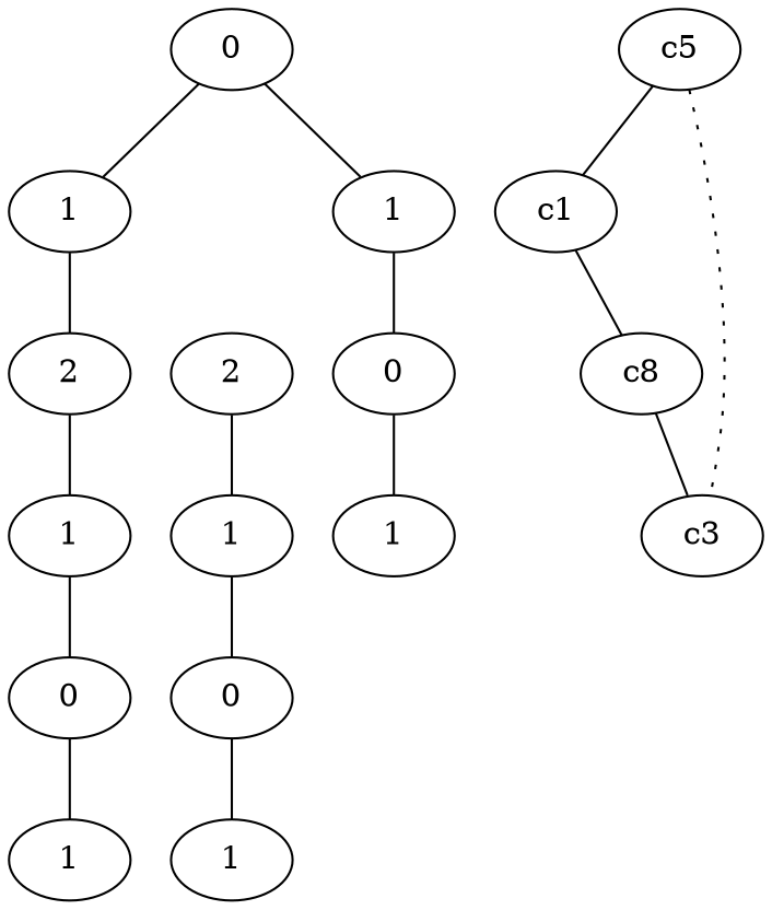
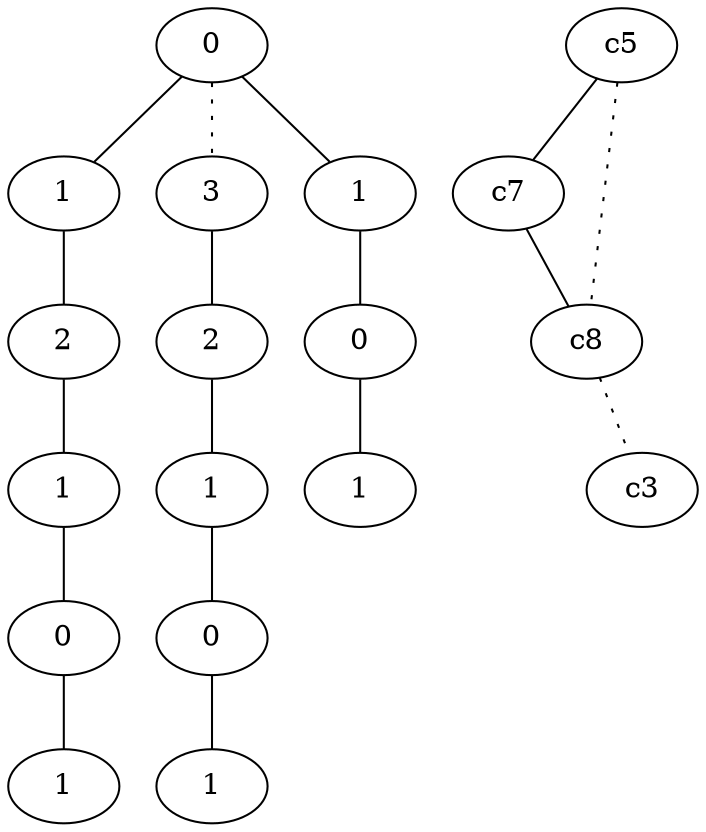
  graph {
    n1 [label=0]
    n2 [label=1]
+   n3 [label=3]
    n4 [label=1]
    n5 [label=2]
    n6 [label=2]
    n7 [label=0]
    n8 [label=1]
    n9 [label=0]
    n10 [label=1]
    n11 [label=1]
    n12 [label=0]
    n13 [label=1]
    n14 [label=1]
    n15 [label=c5]
-   c1
+   c1 [label=c7]
    c3
    n18 [label=c8]
    n1 -- n2
+   n1 -- n3 [style=dotted]
    n1 -- n4
    n2 -- n5
+   n3 -- n6
    n4 -- n7
    n5 -- n8
    n6 -- n11
    n7 -- n14
    n8 -- n9
    n9 -- n10
    n11 -- n12
    n12 -- n13
    n15 -- c1
-   n15 -- c3 [style=dotted]
+   n15 -- n18 [style=dotted]
    c1 -- n18
-   n18 -- c3
+   n18 -- c3 [style=dotted]
  }
